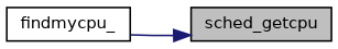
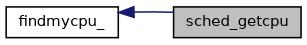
  digraph {
    rankdir=RL
    node [color=black fontname=Helvetica fontsize=10 shape=record style=filled]
    n1 [fillcolor=grey75 fontcolor=black height=0.2 label=sched_getcpu width=0.4]
    n2 [fillcolor=white height=0.2 label=findmycpu_ width=0.4]
-   n1 -> n2 [color=midnightblue dir=back fontname=Helvetica fontsize=10 labelfontname=Helvetica labelfontsize=10 style=solid]
+   n2 -> n1 [color=midnightblue dir=back fontname=Helvetica fontsize=10 labelfontname=Helvetica labelfontsize=10 style=solid]
  }
